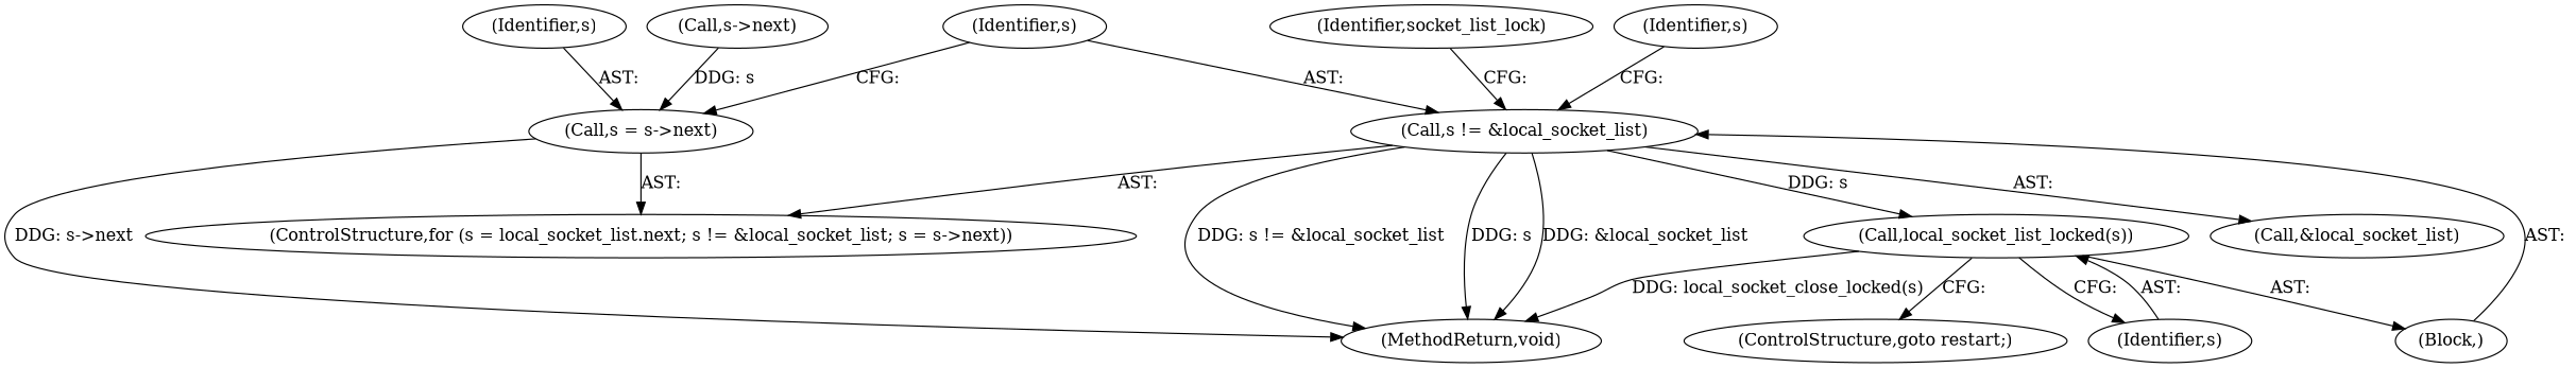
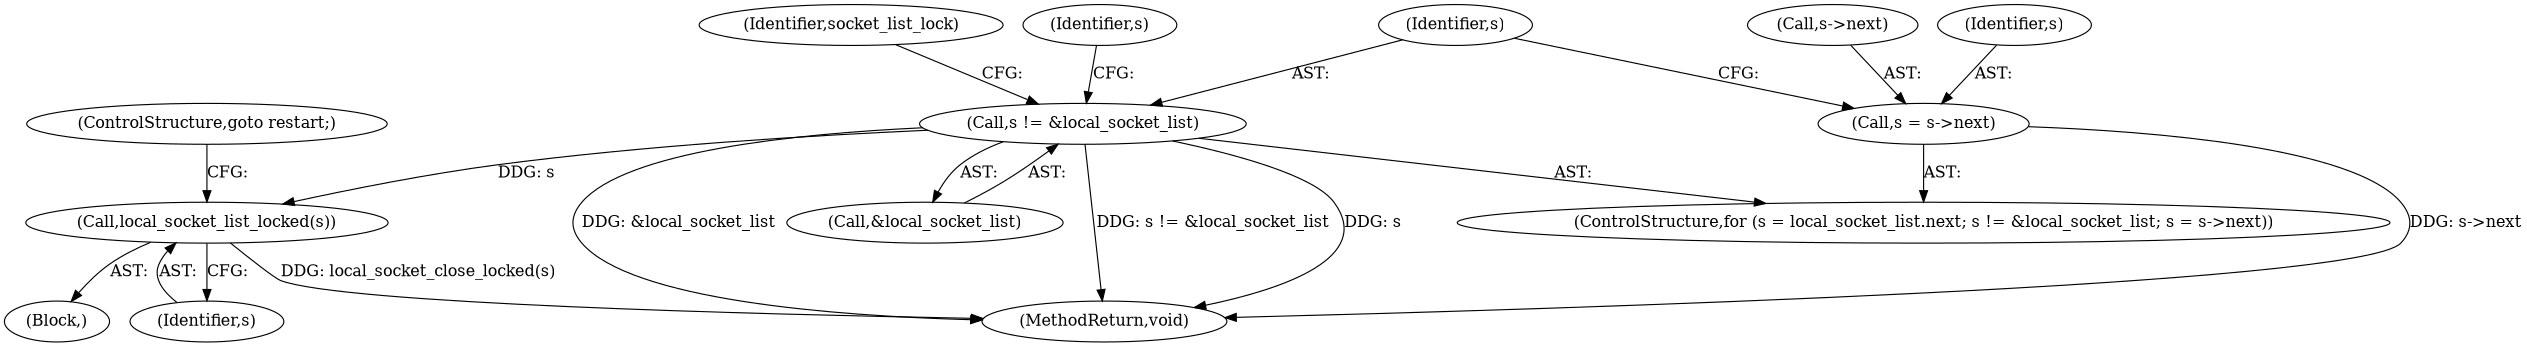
  digraph {
    n1 [label="(Call,s = s->next)"]
    n2 [label="(ControlStructure,for (s = local_socket_list.next; s != &local_socket_list; s = s->next))"]
    n3 [label="(MethodReturn,void)"]
    n4 [label="(Call,s != &local_socket_list)"]
    n5 [label="(Call,local_socket_list_locked(s))"]
    n6 [label="(Call,&local_socket_list)"]
    n7 [label="(Call,s->next)"]
    n8 [label="(Identifier,s)"]
    n9 [label="(Block,)"]
    n10 [label="(Identifier,s)"]
    n11 [label="(Identifier,socket_list_lock)"]
    n12 [label="(Identifier,s)"]
    n13 [label="(Identifier,s)"]
    n14 [label="(ControlStructure,goto restart;)"]
    n1 -> n2 [label="AST: "]
    n1 -> n3 [label="DDG: s->next"]
    n4 -> n2 [label="AST: "]
    n4 -> n3 [label="DDG: &local_socket_list"]
    n4 -> n3 [label="DDG: s != &local_socket_list"]
    n4 -> n3 [label="DDG: s"]
    n4 -> n5 [label="DDG: s"]
    n4 -> n6 [label="AST: "]
    n5 -> n3 [label="DDG: local_socket_close_locked(s)"]
    n5 -> n8 [label="CFG: "]
    n5 -> n9 [label="AST: "]
-   n9 -> n4 [label="AST: "]
-   n7 -> n1 [label="DDG: s"]
+   n6 -> n4 [label="AST: "]
+   n7 -> n1 [label="AST: "]
    n8 -> n5 [label="AST: "]
    n10 -> n1 [label="CFG: "]
    n10 -> n4 [label="AST: "]
    n11 -> n4 [label="CFG: "]
    n12 -> n1 [label="AST: "]
    n13 -> n4 [label="CFG: "]
-   n5 -> n14 [label="CFG: "]
+   n14 -> n5 [label="CFG: "]
  }
